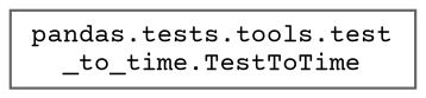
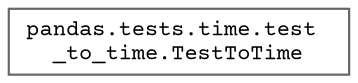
  digraph {
    rankdir=LR
    fontname="Courier Prime"
-   n1 [color=grey40 fillcolor=white fontname="Courier Prime" fontsize=10 height=0.2 label="pandas.tests.tools.test\l_to_time.TestToTime" shape=box style=filled width=0.4]
+   n1 [color=grey40 fillcolor=white fontname="Courier Prime" fontsize=10 height=0.2 label="pandas.tests.time.test\l_to_time.TestToTime" shape=box style=filled width=0.4]
  }
